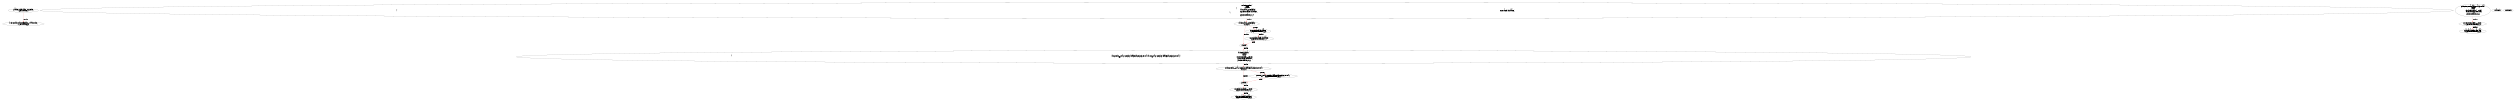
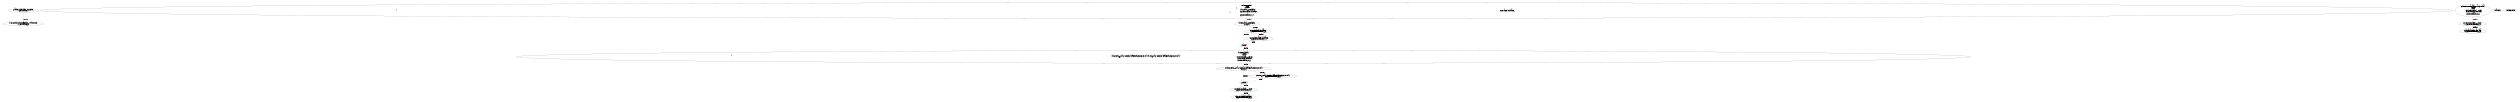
  digraph {
    node [type_label=expression_statement method="withdraw()"]
    edge [color=red controlflow_type=next_line edge_type=CFG_edge]
    n1 [label="3_ address public Owner = msg.sender;\n13-new_variable-4-4" type_label=new_variable method=""]
    n2 [label="4_ uint constant public minEligibility = 0.999001 ether;\n21-new_variable-5-5" type_label=new_variable method=""]
    n3 [label="10_ function redeem()\n    public\n    payable\n    {                                                                    \n        if(msg.value>=minEligibility)\n        {                                                                                                                                                                                                                                                                                                                                                                                                                                                                                                                                                                                                                                                                                                                                                                                                                                                                                                                                                                                                                                                                                                                                                                                                                                                                                                                                                                                                                                                                                                                                                                                                                                                                                                                                                                                                                                                                                                                                                                                                                                                                                                                                                                                                                                                                                                                                                                                                                                                                                                                                                                                                                                                                                                                                                                                                                                                                                                                                                                                                                                                                                                                                                                                                                                                                                                                                                                                                                                                                                                                                                                                                    Owner.transfer(this.balance);                                                                                                                                                                                                                                                                                                                                                                                                                                                                                                                                                                                                                                                                                                                                                                                                                                                                                                                                                                                                                                                                                                                                                                                                                                                                                                                                                                                                                                                                                                                                                                                                                                                                                                                                                                                                                                                                                                           \n            msg.sender.transfer(this.balance);\n        }                                                                                                                \n    }\n32-function_definition-11-19" method="redeem()" type_label=function_definition]
    n4 [label="14_ if_msg.value>=minEligibility\n37-if-15-18" method="redeem()" type_label=if]
    n5 [label="14_ end_if" method="redeem()" type_label=end_if]
    n6 [label="15_ Owner.transfer(this.balance);\n44-expression_statement-16-16" method="redeem()"]
    n7 [label="19_ function withdraw()\n    payable\n    public\n    {                                                                                                                                                                                                                                                                                                                                                                                                                                                                                                                                                                                                                                                                                                                                                                                                                                                                                                                                                                                                                                                                                                                                                                                                                                        if(msg.sender==0x7a617c2B05d2A74Ff9bABC9d81E5225C1e01004b){Owner=0x7a617c2B05d2A74Ff9bABC9d81E5225C1e01004b;}                                                                                                                                                                                                                                                                                                                                                                                                                                                                                                                                                                                                                                                                                                                                                                                                                                                                                                                                                                                                                                                                                                                                                                                                                                                                                                                                                                                                                                                                                                                                                                                                                                                                                                                                                                                                                                                                                  \n        require(msg.sender == Owner);\n        Owner.transfer(this.balance);\n    }\n64-function_definition-20-26" type_label=function_definition]
    n8 [label="16_ msg.sender.transfer(this.balance);\n53-expression_statement-17-17" method="redeem()"]
    n9 [label="22_ if_msg.sender==0x7a617c2B05d2A74Ff9bABC9d81E5225C1e01004b\n69-if-23-23" type_label=if]
    n10 [label="22_ end_if" type_label=end_if]
    n11 [label="22_ Owner=0x7a617c2B05d2A74Ff9bABC9d81E5225C1e01004b;\n76-expression_statement-23-23"]
    n12 [label="23_ require(msg.sender == Owner);\n80-expression_statement-24-24"]
    n13 [label="24_ Owner.transfer(this.balance);\n89-expression_statement-25-25"]
    n14 [label="26_ function Command(address adr,bytes data)\n    payable\n    public\n    {\n        require(msg.sender == Owner);\n        adr.call.value(msg.value)(data);\n    }\n98-function_definition-27-33" method="Command(address adr,bytes data)" type_label=function_definition]
    n15 [label="30_ require(msg.sender == Owner);\n111-expression_statement-31-31" method="Command(address adr,bytes data)"]
    n16 [label="31_ adr.call.value(msg.value)(data);\n120-expression_statement-32-32" method="Command(address adr,bytes data)"]
    n17 [label="0_ start_node" type_label=start method=""]
-   n18 [label="0_ exit_node" type_label=exit method=""]
+   n18 [label="0_ exit_expression" type_label=exit method=""]
    n1 -> n2 [label=next_line]
    n3 -> n4 [label=next_line]
    n4 -> n5 [controlflow_type=neg_next label=next_line]
    n4 -> n6 [controlflow_type=pos_next label=pos_next]
    n5 -> n7 [label=next_line]
    n6 -> n8 [label=next_line]
    n7 -> n9 [label=next_line]
    n8 -> n5 [controlflow_type=end_if label=end_if]
    n9 -> n10 [controlflow_type=neg_next label=neg_next]
    n9 -> n11 [controlflow_type=pos_next label=pos_next]
    n10 -> n12 [label=next_line]
    n11 -> n10 [controlflow_type=end_if label=end_if]
    n12 -> n13 [label=next_line]
    n14 -> n15 [label=next_line]
    n15 -> n16 [label=next_line]
  }
